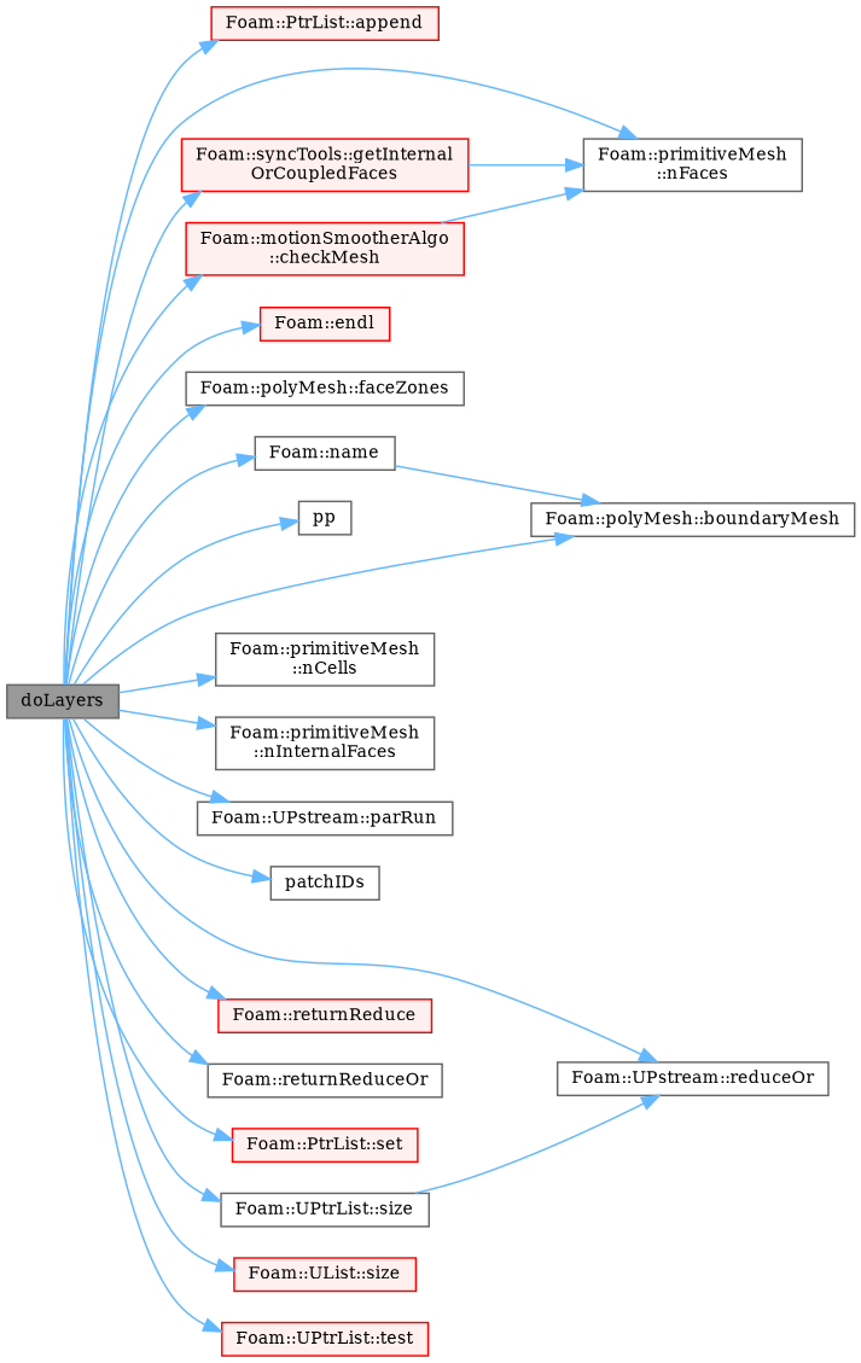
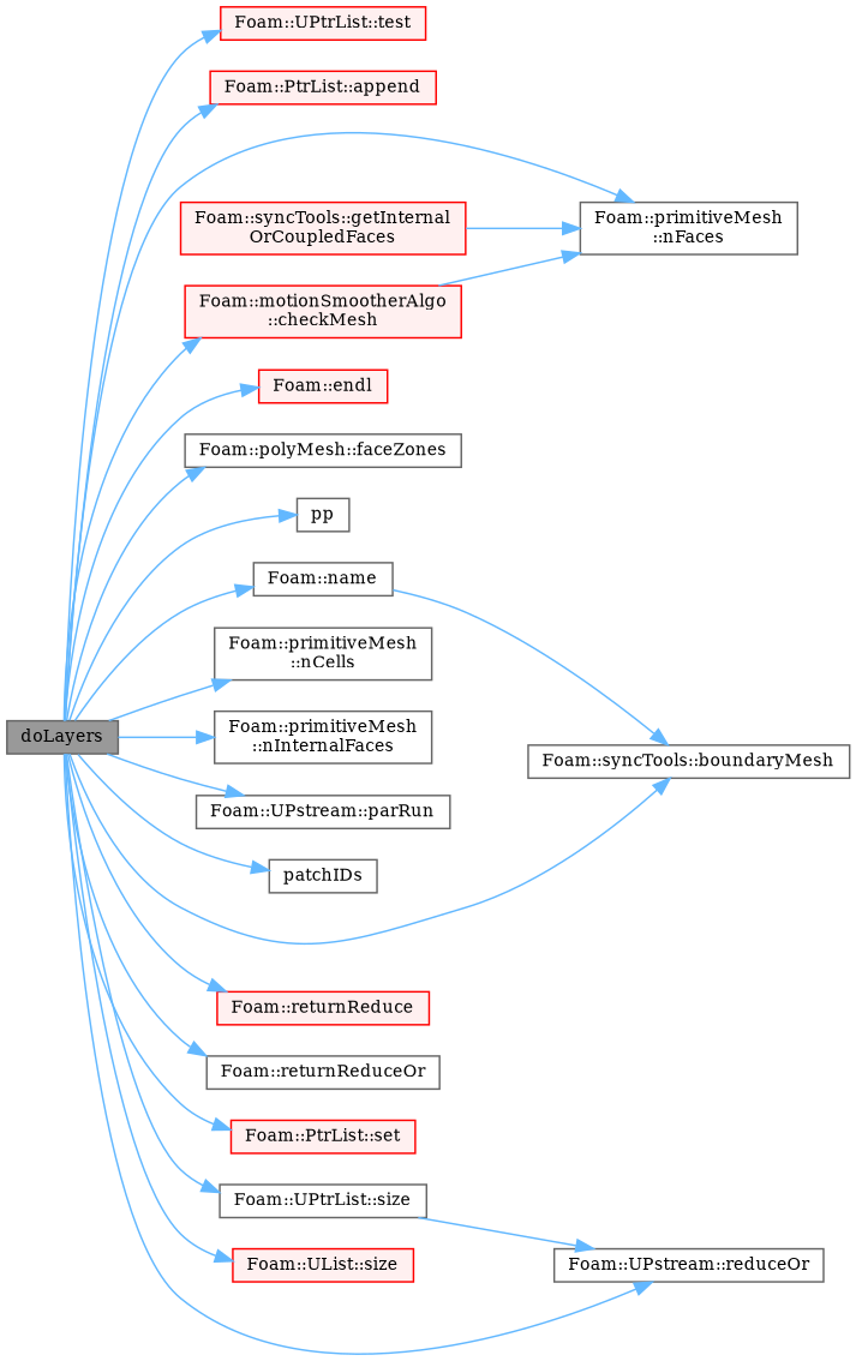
  digraph {
    fontname="DejaVu Serif"
    rankdir=LR
    node [color=grey40 fillcolor=white fontname="DejaVu Serif" fontsize=10 shape=box style=filled]
    edge [color=steelblue1 fontname="DejaVu Serif" fontsize=10 labelfontname=Helvetica labelfontsize=10 style=solid]
    n1 [color=gray40 fillcolor=grey60 fontcolor=black height=0.2 label=doLayers width=0.4]
    n2 [color=red fillcolor="#FFF0F0" height=0.2 label="Foam::PtrList::append" width=0.4]
-   n3 [height=0.2 label="Foam::polyMesh::boundaryMesh" width=0.4]
+   n3 [height=0.2 label="Foam::syncTools::boundaryMesh" width=0.4]
    n4 [color=red fillcolor="#FFF0F0" height=0.2 label="Foam::motionSmootherAlgo\l::checkMesh" width=0.4]
    n5 [height=0.2 label="Foam::primitiveMesh\l::nFaces" width=0.4]
    n6 [color=red fillcolor="#FFF0F0" height=0.2 label="Foam::endl" width=0.4]
    n7 [height=0.2 label="Foam::polyMesh::faceZones" width=0.4]
    n8 [color=red fillcolor="#FFF0F0" height=0.2 label="Foam::syncTools::getInternal\lOrCoupledFaces" width=0.4]
    n9 [height=0.2 label=pp width=0.4]
    n10 [height=0.2 label="Foam::name" width=0.4]
    n11 [height=0.2 label="Foam::primitiveMesh\l::nCells" width=0.4]
    n12 [height=0.2 label="Foam::primitiveMesh\l::nInternalFaces" width=0.4]
    n13 [height=0.2 label="Foam::UPstream::parRun" width=0.4]
    n14 [height=0.2 label=patchIDs width=0.4]
    n15 [height=0.2 label="Foam::UPstream::reduceOr" width=0.4]
    n16 [color=red fillcolor="#FFF0F0" height=0.2 label="Foam::returnReduce" width=0.4]
    n17 [height=0.2 label="Foam::returnReduceOr" width=0.4]
    n18 [color=red fillcolor="#FFF0F0" height=0.2 label="Foam::PtrList::set" width=0.4]
    n19 [height=0.2 label="Foam::UPtrList::size" width=0.4]
    n20 [color=red fillcolor="#FFF0F0" height=0.2 label="Foam::UList::size" width=0.4]
    n21 [color=red fillcolor="#FFF0F0" height=0.2 label="Foam::UPtrList::test" width=0.4]
    n1 -> n2
    n1 -> n3
    n1 -> n4
    n1 -> n5
    n1 -> n6
    n1 -> n7
-   n1 -> n8
    n1 -> n9
    n1 -> n10
    n1 -> n11
    n1 -> n12
    n1 -> n13
    n1 -> n14
    n1 -> n15
    n1 -> n16
    n1 -> n17
    n1 -> n18
    n1 -> n19
    n1 -> n20
    n1 -> n21
    n4 -> n5
    n8 -> n5
    n10 -> n3
    n19 -> n15
  }
